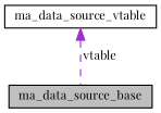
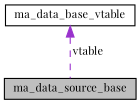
  digraph {
    fontname="Playfair Display"
    node [color=black fontname="Playfair Display" fontsize=10 shape=record style=filled]
    n1 [fillcolor=grey75 fontcolor=black height=0.2 label=ma_data_source_base width=0.4]
-   n2 [fillcolor=white height=0.2 label=ma_data_source_vtable width=0.4]
+   n2 [fillcolor=white height=0.2 label=ma_data_base_vtable width=0.4]
    n2 -> n1 [color=darkorchid3 dir=back fontname="Playfair Display" fontsize=10 label=" vtable" labelfontname=Helvetica labelfontsize=10 style=dashed]
  }
